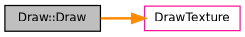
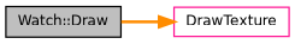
  digraph {
    rankdir=LR
    node [fontname=Helvetica fontsize=10 shape=record style=filled]
-   n1 [color=black fillcolor=grey75 fontcolor=black height=0.2 label="Draw::Draw" width=0.4]
+   n1 [color=black fillcolor=grey75 fontcolor=black height=0.2 label="Watch::Draw" width=0.4]
    n2 [color=deeppink fillcolor=white height=0.2 label=DrawTexture width=0.4]
    n1 -> n2 [color=darkorange fontname=Helvetica fontsize=10 labelfontname=Helvetica labelfontsize=10 style=bold arrowhead=normal]
  }
